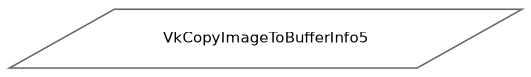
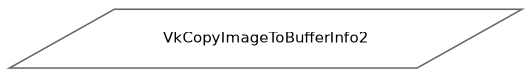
  digraph {
    rankdir=LR
-   n1 [color=grey40 fillcolor=white fontname=Helvetica fontsize=10 height=0.2 label=VkCopyImageToBufferInfo5 shape=parallelogram style=filled width=0.4]
+   n1 [color=grey40 fillcolor=white fontname=Helvetica fontsize=10 height=0.2 label=VkCopyImageToBufferInfo2 shape=parallelogram style=filled width=0.4]
  }
